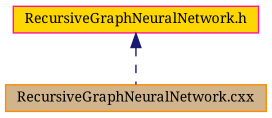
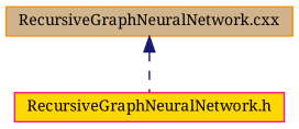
  digraph {
    fontname="Noto Serif"
    node [fontname="Noto Serif" fontsize=10 shape=record style=filled]
    n1 [color=deeppink fillcolor=gold fontcolor=black height=0.2 label="RecursiveGraphNeuralNetwork.h" width=0.4]
    n2 [color=darkorange fillcolor=tan height=0.2 label="RecursiveGraphNeuralNetwork.cxx" width=0.4]
-   n1 -> n2 [color=midnightblue dir=back fontname="Noto Serif" fontsize=10 labelfontname=Helvetica labelfontsize=10 style=dashed]
+   n2 -> n1 [color=midnightblue dir=back fontname="Noto Serif" fontsize=10 labelfontname=Helvetica labelfontsize=10 style=dashed]
  }
